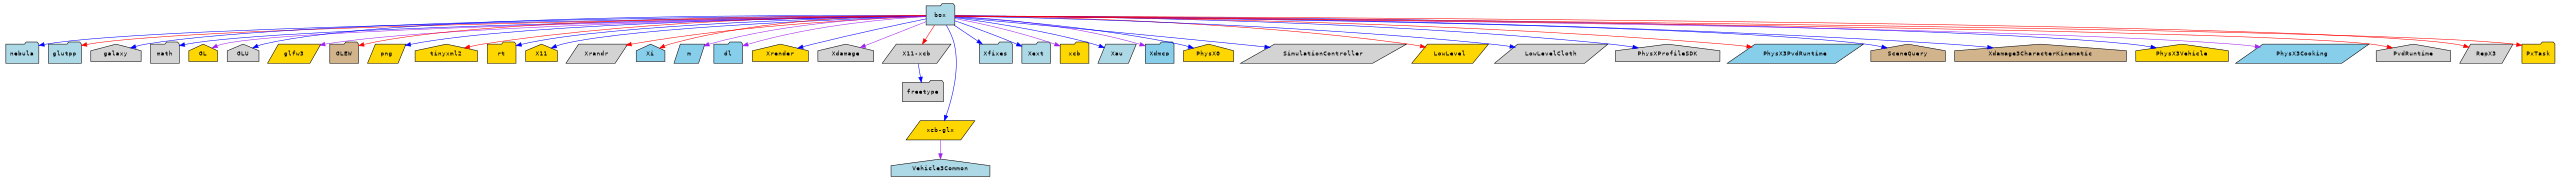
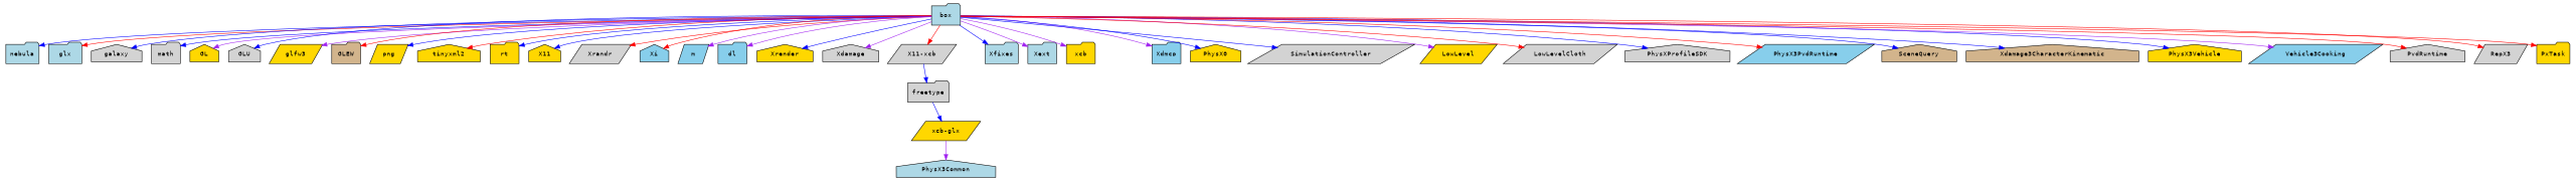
  digraph {
    fontname="DejaVu Sans Mono"
    node [fillcolor=gold fontname="DejaVu Sans Mono" fontsize=12 shape=house style=filled]
    edge [color=blue fontname="DejaVu Sans Mono"]
    n1 [fillcolor=lightblue label=box shape=folder]
    n2 [fillcolor=lightblue label=nebula shape=folder]
-   n3 [fillcolor=lightblue label=glutpp shape=folder]
+   n3 [fillcolor=lightblue label=glx shape=folder]
    n4 [fillcolor=lightgrey label=galaxy]
    n5 [fillcolor=lightgrey label=math shape=folder]
    n6 [label=GL]
    n7 [fillcolor=lightgrey label=GLU]
    n8 [label=glfw3 shape=parallelogram]
    n9 [fillcolor=tan label=GLEW shape=folder]
    n10 [label=png shape=parallelogram]
    n11 [label=tinyxml2]
    n12 [label=rt shape=folder]
    n13 [label=X11]
    n14 [fillcolor=lightgrey label=Xrandr shape=parallelogram]
    n15 [fillcolor=skyblue label=Xi]
    n16 [fillcolor=skyblue label=m shape=parallelogram]
    n17 [fillcolor=skyblue label=dl shape=folder]
    n18 [label=Xrender]
    n19 [fillcolor=lightgrey label=Xdamage]
    n20 [fillcolor=lightgrey label="X11-xcb" shape=parallelogram]
    n21 [label="xcb-glx" shape=parallelogram]
    n22 [fillcolor=lightblue label=Xfixes shape=folder]
    n23 [fillcolor=lightblue label=Xext shape=folder]
    n24 [label=xcb shape=folder]
-   n25 [fillcolor=lightblue label=Xau shape=parallelogram]
    n26 [fillcolor=skyblue label=Xdmcp shape=folder]
    n27 [label=PhysX0]
    n28 [fillcolor=lightgrey label=SimulationController shape=parallelogram]
    n29 [label=LowLevel shape=parallelogram]
    n30 [fillcolor=lightgrey label=LowLevelCloth shape=parallelogram]
    n31 [fillcolor=lightgrey label=PhysXProfileSDK]
    n32 [fillcolor=skyblue label=PhysX3PvdRuntime shape=parallelogram]
    n33 [fillcolor=tan label=SceneQuery]
    n34 [fillcolor=tan label=Xdamage3CharacterKinematic]
    n35 [label=PhysX3Vehicle]
-   n36 [fillcolor=skyblue label=PhysX3Cooking shape=parallelogram]
+   n36 [fillcolor=skyblue label=Vehicle3Cooking shape=parallelogram]
    n37 [fillcolor=lightgrey label=PvdRuntime]
    n38 [fillcolor=lightgrey label=RepX3 shape=parallelogram]
    n39 [label=PxTask shape=folder]
    n40 [fillcolor=lightgrey label=freetype shape=folder]
-   n41 [fillcolor=lightblue label=Vehicle3Common]
+   n41 [fillcolor=lightblue label=PhysX3Common]
    n1 -> n2
    n1 -> n3 [color=red]
    n1 -> n4
    n1 -> n5
    n1 -> n6 [color=purple]
    n1 -> n7
    n1 -> n8 [color=purple]
    n1 -> n9 [color=red]
    n1 -> n10
    n1 -> n11 [color=red]
    n1 -> n12
    n1 -> n13
    n1 -> n14 [color=red]
    n1 -> n15 [color=red]
    n1 -> n16 [color=purple]
    n1 -> n17 [color=purple]
    n1 -> n18
    n1 -> n19 [color=purple]
    n1 -> n20 [color=red]
-   n1 -> n21
+   n40 -> n21
    n1 -> n22
-   n1 -> n23
+   n1 -> n23 [color=purple]
    n1 -> n24 [color=purple]
-   n1 -> n25
    n1 -> n26 [color=purple]
    n1 -> n27
    n1 -> n28
-   n1 -> n29 [color=red]
-   n1 -> n30
+   n1 -> n29 [color=purple]
+   n1 -> n30 [color=red]
    n1 -> n31
    n1 -> n32 [color=red]
    n1 -> n33
    n1 -> n34
    n1 -> n35
    n1 -> n36 [color=purple]
    n1 -> n37 [color=red]
    n1 -> n38 [color=red]
    n1 -> n39 [color=red]
    n20 -> n40
    n21 -> n41 [color=purple]
  }
